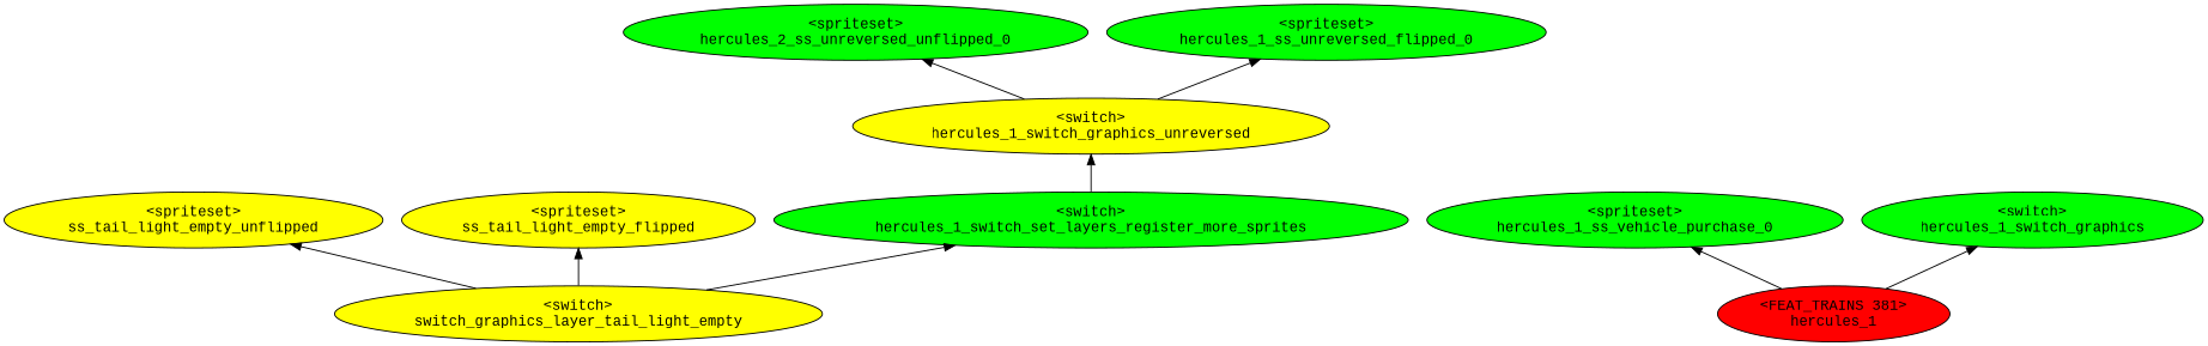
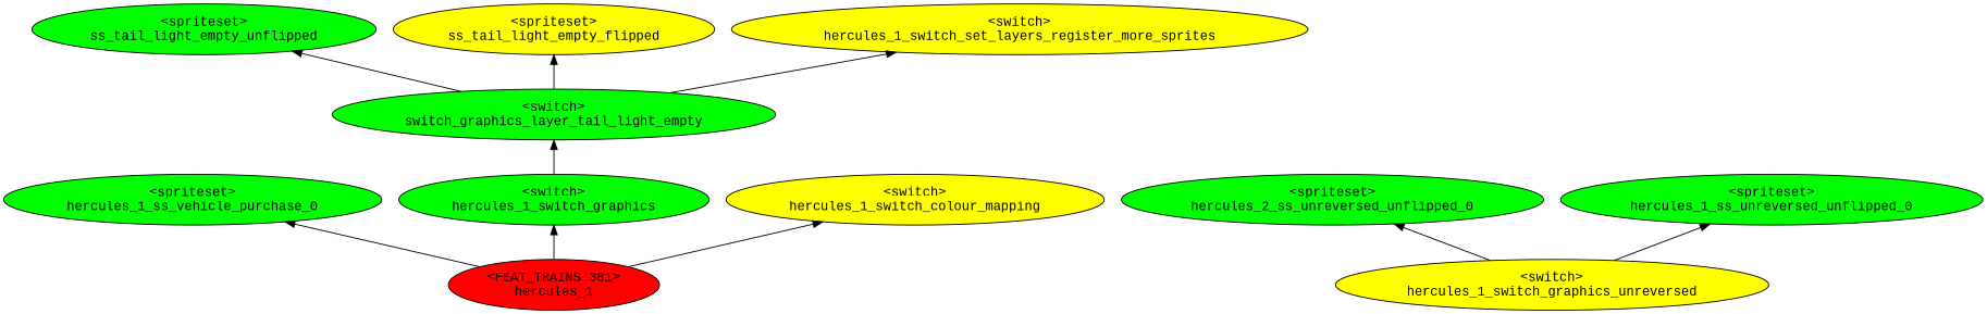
  digraph {
    fontname="Liberation Mono"
    rankdir=BT
    node [fillcolor=green fontname="Liberation Mono" style=filled]
    edge [fontname="Liberation Mono"]
-   n1 [fillcolor=yellow label="<spriteset>\nss_tail_light_empty_unflipped"]
+   n1 [label="<spriteset>\nss_tail_light_empty_unflipped"]
    n2 [fillcolor=yellow label="<spriteset>\nss_tail_light_empty_flipped"]
-   n3 [fillcolor=yellow label="<switch>\nswitch_graphics_layer_tail_light_empty"]
-   n4 [label="<switch>\nhercules_1_switch_set_layers_register_more_sprites"]
+   n3 [label="<switch>\nswitch_graphics_layer_tail_light_empty"]
+   n4 [fillcolor=yellow label="<switch>\nhercules_1_switch_set_layers_register_more_sprites"]
    n5 [label="<spriteset>\nhercules_2_ss_unreversed_unflipped_0"]
-   n6 [label="<spriteset>\nhercules_1_ss_unreversed_flipped_0"]
+   n6 [label="<spriteset>\nhercules_1_ss_unreversed_unflipped_0"]
    n7 [fillcolor=yellow label="<switch>\nhercules_1_switch_graphics_unreversed"]
    n8 [label="<spriteset>\nhercules_1_ss_vehicle_purchase_0"]
    n9 [label="<switch>\nhercules_1_switch_graphics"]
+   n10 [fillcolor=yellow label="<switch>\nhercules_1_switch_colour_mapping"]
    n11 [fillcolor=red label="<FEAT_TRAINS 381>\nhercules_1"]
    n3 -> n1
    n3 -> n2
    n3 -> n4
-   n4 -> n7
    n7 -> n5
    n7 -> n6
+   n9 -> n3
    n11 -> n8
    n11 -> n9
+   n11 -> n10
  }
